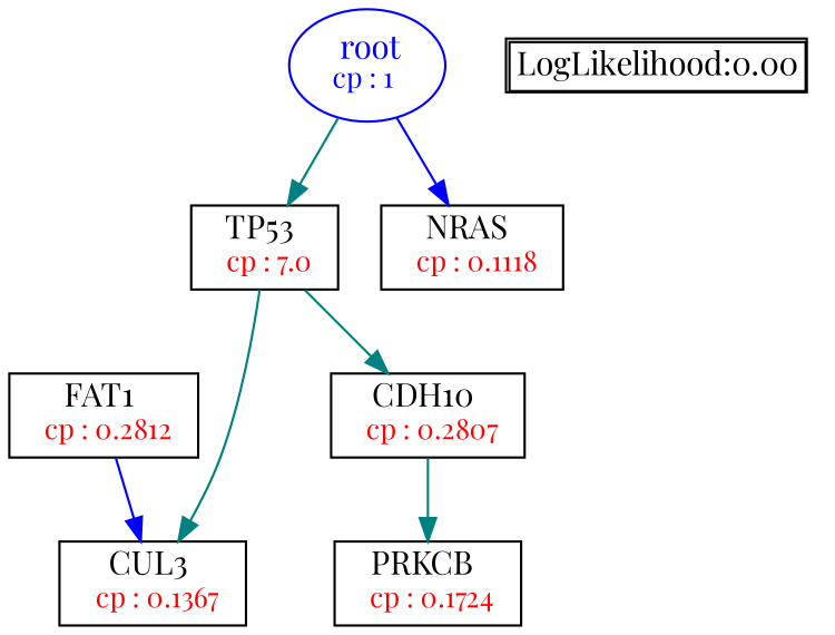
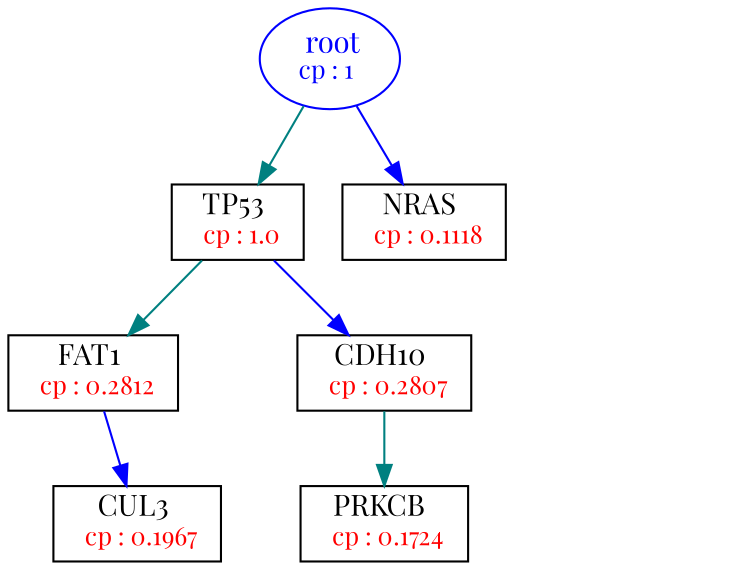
  digraph {
    fontname="Playfair Display"
    fontsize=10
    node [fontname="Playfair Display" shape=box]
    edge [color=teal fontname="Playfair Display"]
    n1 [color=Blue label=<<font color='Blue'> root</font><br/><font color='Blue' POINT-SIZE='12'>cp : 1 </font>> shape=oval]
-   n2 [label=<TP53 <br/> <font color='Red' POINT-SIZE='12'> cp : 7.0 </font>>]
+   n2 [label=<TP53 <br/> <font color='Red' POINT-SIZE='12'> cp : 1.0 </font>>]
    n3 [label=<NRAS <br/> <font color='Red' POINT-SIZE='12'> cp : 0.1118 </font>>]
    n4 [label=<FAT1 <br/> <font color='Red' POINT-SIZE='12'> cp : 0.2812 </font>>]
    n5 [label=<CDH10 <br/> <font color='Red' POINT-SIZE='12'> cp : 0.2807 </font>>]
-   n6 [label=<CUL3 <br/> <font color='Red' POINT-SIZE='12'> cp : 0.1367 </font>>]
+   n6 [label=<CUL3 <br/> <font color='Red' POINT-SIZE='12'> cp : 0.1967 </font>>]
    n7 [label=<PRKCB <br/> <font color='Red' POINT-SIZE='12'> cp : 0.1724 </font>>]
-   n8 [label=<<TABLE BORDER="1" CELLBORDER="1" CELLSPACING="0" >     <TR><TD ALIGN="LEFT">LogLikelihood:0.00</TD></TR>     </TABLE>> shape=plaintext]
    n1 -> n2
    n1 -> n3 [color=blue]
-   n2 -> n6
-   n2 -> n5
+   n2 -> n4
+   n2 -> n5 [color=blue]
    n4 -> n6 [color=blue]
    n5 -> n7
  }
